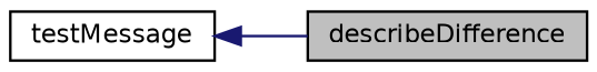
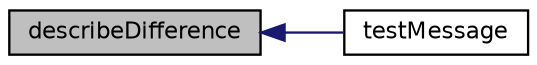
  digraph {
    rankdir=LR
    node [color=black fontname=Helvetica fontsize=10 shape=record style=filled]
    n1 [fillcolor=grey75 fontcolor=black height=0.2 label=describeDifference width=0.4]
    n2 [fillcolor=white height=0.2 label=testMessage width=0.4]
-   n2 -> n1 [color=midnightblue dir=back fontname=Helvetica fontsize=10 labelfontname=Helvetica labelfontsize=10 style=solid]
+   n1 -> n2 [color=midnightblue dir=back fontname=Helvetica fontsize=10 labelfontname=Helvetica labelfontsize=10 style=solid]
  }
